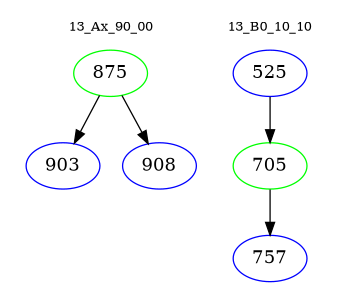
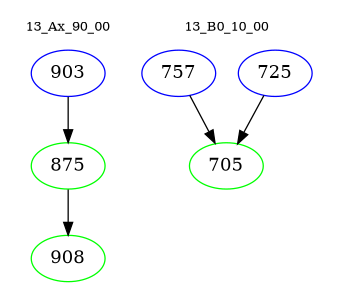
  digraph {
    node [color=blue]
    edge [color=black]
    n1 [label=903]
    n2 [color=green label=875]
-   n3 [label=908]
-   n4 [label=525]
+   n3 [color=green label=908]
+   n4 [label=725]
    n5 [color=green label=705]
    n6 [label=757]
    subgraph cluster_1 {
      color=white
      fontsize=10
      label="13_Ax_90_00"
      n1
      n2
      n3
    }
    subgraph cluster_2 {
      color=white
      fontsize=10
-     label="13_B0_10_10"
+     label="13_B0_10_00"
      n4
      n5
      n6
    }
-   n2 -> n1
+   n1 -> n2
    n2 -> n3
    n4 -> n5
-   n5 -> n6
+   n6 -> n5
  }
